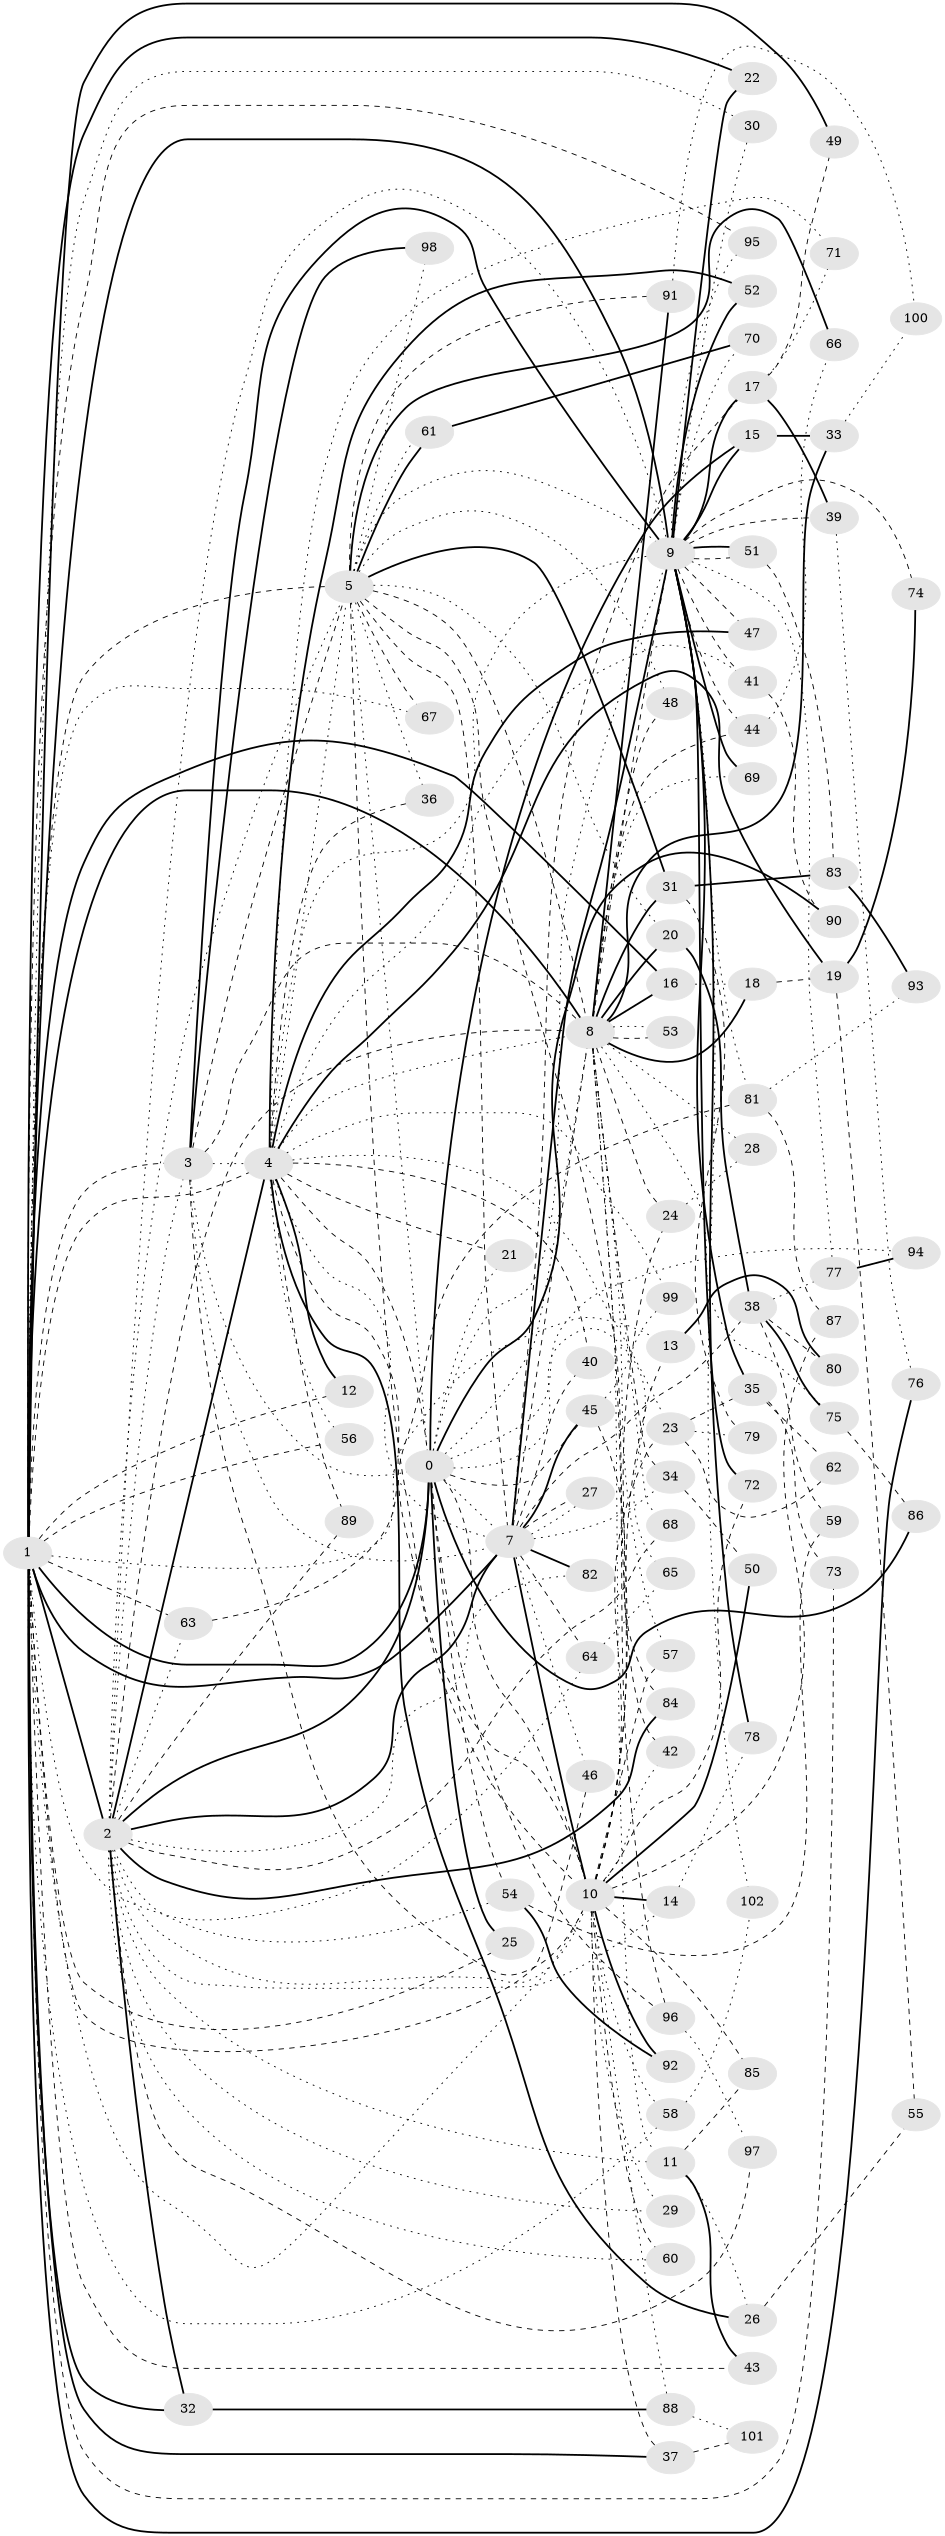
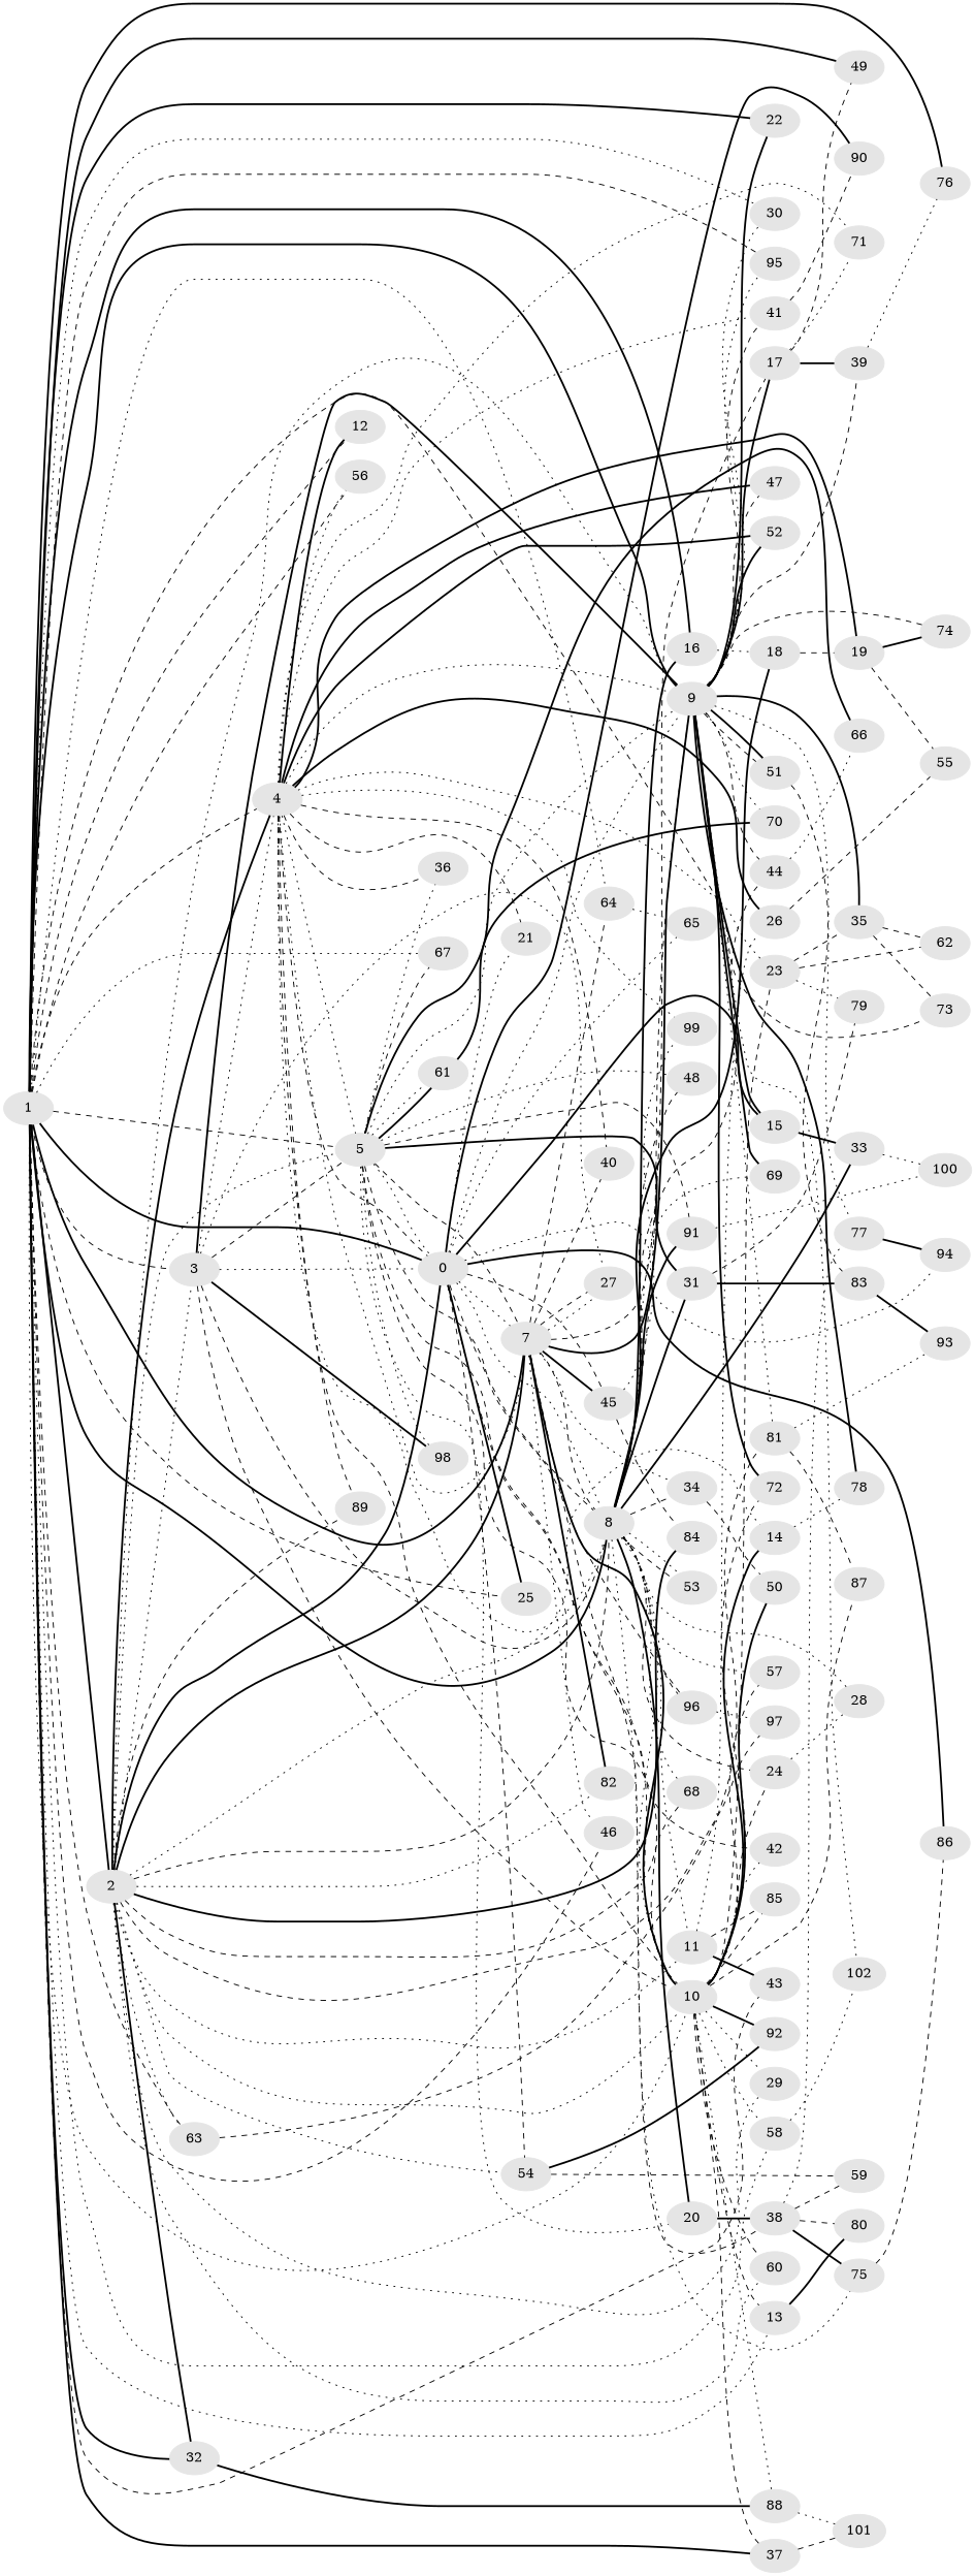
  graph {
    rankdir=LR
    node [color=gray90 style=filled]
    edge [style=dashed]
    1
    2
    3
    4
    5
    n6 [label=0]
    7
    8
    9
    10
    12
    13
    16
    22
    25
    30
    32
    37
    43
    46
    49
    56
    58
    63
    64
    67
    73
    76
    95
    11
    14
    29
    54
    60
    68
    82
    84
    89
    97
    98
    19
    21
    23
    26
    36
    40
    41
    47
    52
    71
    99
    20
    31
    42
    48
    61
    66
    91
    15
    45
    65
    86
    90
    94
    96
    17
    27
    34
    38
    18
    24
    28
    33
    44
    53
    57
    69
    75
    35
    39
    51
    70
    72
    74
    77
    78
    81
    102
    50
    85
    87
    88
    92
    80
    101
    59
    55
    62
    79
    83
    100
    93
    1 -- 2 [style=bold]
    1 -- 3
    1 -- 4
    1 -- 5
    1 -- n6 [style=bold]
    1 -- 7 [style=bold]
    1 -- 8 [style=bold]
    1 -- 9 [style=bold]
    1 -- 10 [style=dotted]
    1 -- 12
    1 -- 13 [style=dotted]
    1 -- 16 [style=bold]
    1 -- 22 [style=bold]
    1 -- 25
    1 -- 30 [style=dotted]
    1 -- 32 [style=bold]
    1 -- 37 [style=bold]
    1 -- 43
    1 -- 46
    1 -- 49 [style=bold]
    1 -- 56
    1 -- 58 [style=dotted]
    1 -- 63
    1 -- 64 [style=dotted]
    1 -- 67 [style=dotted]
    1 -- 73
    1 -- 76 [style=bold]
    1 -- 95
    2 -- 3 [style=dotted]
    2 -- 4 [style=bold]
    2 -- 5 [style=dotted]
    2 -- n6 [style=bold]
    2 -- 7 [style=bold]
    2 -- 8
    2 -- 9 [style=dotted]
    2 -- 10 [style=dotted]
    2 -- 32 [style=bold]
    2 -- 63 [style=dotted]
    2 -- 11 [style=dotted]
    2 -- 14 [style=dotted]
    2 -- 29 [style=dotted]
    2 -- 54 [style=dotted]
    2 -- 60 [style=dotted]
    2 -- 68
    2 -- 82 [style=dotted]
    2 -- 84 [style=bold]
    2 -- 89
    2 -- 97
    3 -- 4 [style=dotted]
    3 -- 5
    3 -- n6 [style=dotted]
-   3 -- 7 [style=dotted]
+   3 -- 27 [style=dotted]
    3 -- 8
    3 -- 9 [style=bold]
    3 -- 10
    3 -- 98 [style=bold]
    4 -- 5 [style=dotted]
    4 -- n6
    4 -- 7 [style=dotted]
    4 -- 8 [style=dotted]
    4 -- 9 [style=dotted]
    4 -- 10
    4 -- 12 [style=bold]
    4 -- 56 [style=dotted]
    4 -- 89
    4 -- 19 [style=bold]
    4 -- 21
    4 -- 23 [style=dotted]
    4 -- 26 [style=bold]
    4 -- 36
    4 -- 40
    4 -- 41 [style=dotted]
    4 -- 47 [style=bold]
    4 -- 52 [style=bold]
    4 -- 71 [style=dotted]
    4 -- 99 [style=dotted]
    5 -- n6 [style=dotted]
    5 -- 7
    5 -- 8
    5 -- 9 [style=dotted]
    5 -- 10
    5 -- 67
    5 -- 98 [style=dotted]
    5 -- 36 [style=dotted]
    5 -- 20 [style=dotted]
    5 -- 31 [style=bold]
    5 -- 42
    5 -- 48 [style=dotted]
    5 -- 61 [style=bold]
    5 -- 61 [style=dotted]
    5 -- 66 [style=bold]
    5 -- 91
    n6 -- 7 [style=dotted]
    n6 -- 8 [style=dotted]
    n6 -- 9 [style=dotted]
    n6 -- 10
    n6 -- 25 [style=bold]
    n6 -- 54
    n6 -- 21 [style=dotted]
    n6 -- 15 [style=bold]
    n6 -- 45
    n6 -- 65 [style=dotted]
    n6 -- 86 [style=bold]
    n6 -- 90 [style=bold]
    n6 -- 94 [style=dotted]
    n6 -- 96
    7 -- 8
    7 -- 9 [style=bold]
    7 -- 10 [style=bold]
    7 -- 46 [style=dotted]
    7 -- 64
    7 -- 82 [style=bold]
    7 -- 40
    7 -- 45 [style=bold]
    7 -- 17
    7 -- 27 [style=dotted]
    7 -- 27
    7 -- 34 [style=dotted]
    7 -- 38
    8 -- 9
+   8 -- 10 [style=dotted]
    8 -- 16 [style=bold]
    8 -- 11 [style=dotted]
    8 -- 68 [style=dotted]
    8 -- 20 [style=bold]
    8 -- 31 [style=bold]
    8 -- 48
    8 -- 91 [style=bold]
    8 -- 96
    8 -- 34
    8 -- 18 [style=bold]
    8 -- 24
    8 -- 28 [style=dotted]
    8 -- 33 [style=bold]
    8 -- 44
    8 -- 53
    8 -- 53 [style=dotted]
    8 -- 57 [style=dotted]
    8 -- 69 [style=dotted]
    8 -- 75 [style=dotted]
    9 -- 22 [style=bold]
    9 -- 30 [style=dotted]
    9 -- 95 [style=dotted]
    9 -- 41
    9 -- 47
    9 -- 52 [style=bold]
    9 -- 15 [style=bold]
    9 -- 17 [style=bold]
    9 -- 44
    9 -- 69 [style=bold]
    9 -- 35 [style=bold]
    9 -- 39
    9 -- 51
    9 -- 51 [style=bold]
    9 -- 70 [style=dotted]
    9 -- 72 [style=bold]
    9 -- 74
    9 -- 77 [style=dotted]
    9 -- 78 [style=bold]
    9 -- 81 [style=dotted]
    9 -- 102 [style=dotted]
    10 -- 13
    10 -- 37
    10 -- 58 [style=dotted]
    10 -- 14 [style=bold]
    10 -- 29 [style=dotted]
    10 -- 60
    10 -- 23
    10 -- 42 [style=dotted]
    10 -- 24
    10 -- 57
    10 -- 72
    10 -- 50 [style=bold]
    10 -- 85
    10 -- 87
    10 -- 88 [style=dotted]
    10 -- 92 [style=bold]
    13 -- 80 [style=bold]
    16 -- 18 [style=dotted]
    32 -- 88 [style=bold]
    37 -- 101
    58 -- 102 [style=dotted]
    63 -- 81
    64 -- 65 [style=dotted]
    11 -- 43 [style=bold]
    11 -- 26 [style=dotted]
    11 -- 85
    14 -- 78 [style=dotted]
    54 -- 92 [style=bold]
    54 -- 59
    19 -- 74 [style=bold]
    19 -- 55
    23 -- 35
    23 -- 62
    23 -- 79 [style=dotted]
    26 -- 55
    41 -- 90
    20 -- 38 [style=bold]
    31 -- 79
    31 -- 83 [style=bold]
    61 -- 70 [style=bold]
    91 -- 100 [style=dotted]
    15 -- 33 [style=bold]
    45 -- 84
    45 -- 99 [style=dotted]
    96 -- 97 [style=dotted]
    17 -- 49
    17 -- 71 [style=dotted]
    17 -- 39 [style=bold]
    34 -- 50
    38 -- 75 [style=bold]
    38 -- 77 [style=dotted]
    38 -- 80
    38 -- 59
    18 -- 19
    24 -- 28 [style=dotted]
    33 -- 100 [style=dotted]
    44 -- 66 [style=dotted]
    75 -- 86
    35 -- 73
    35 -- 62
    39 -- 76 [style=dotted]
    51 -- 83
    77 -- 94 [style=bold]
    81 -- 87
    81 -- 93 [style=dotted]
    88 -- 101 [style=dotted]
    83 -- 93 [style=bold]
  }
